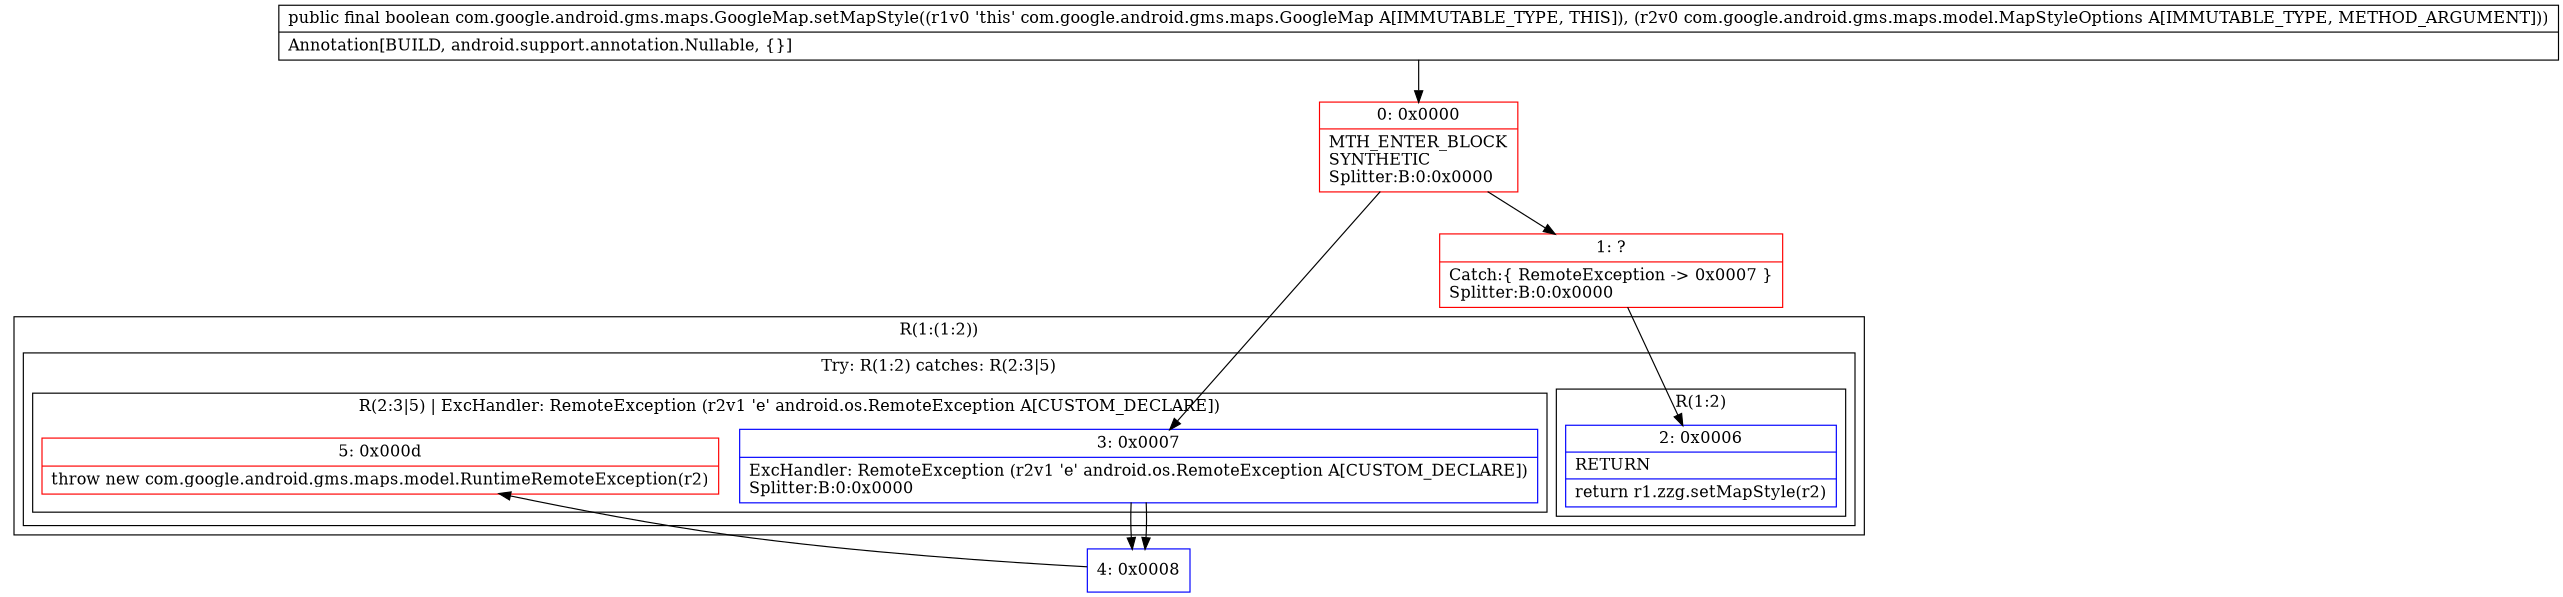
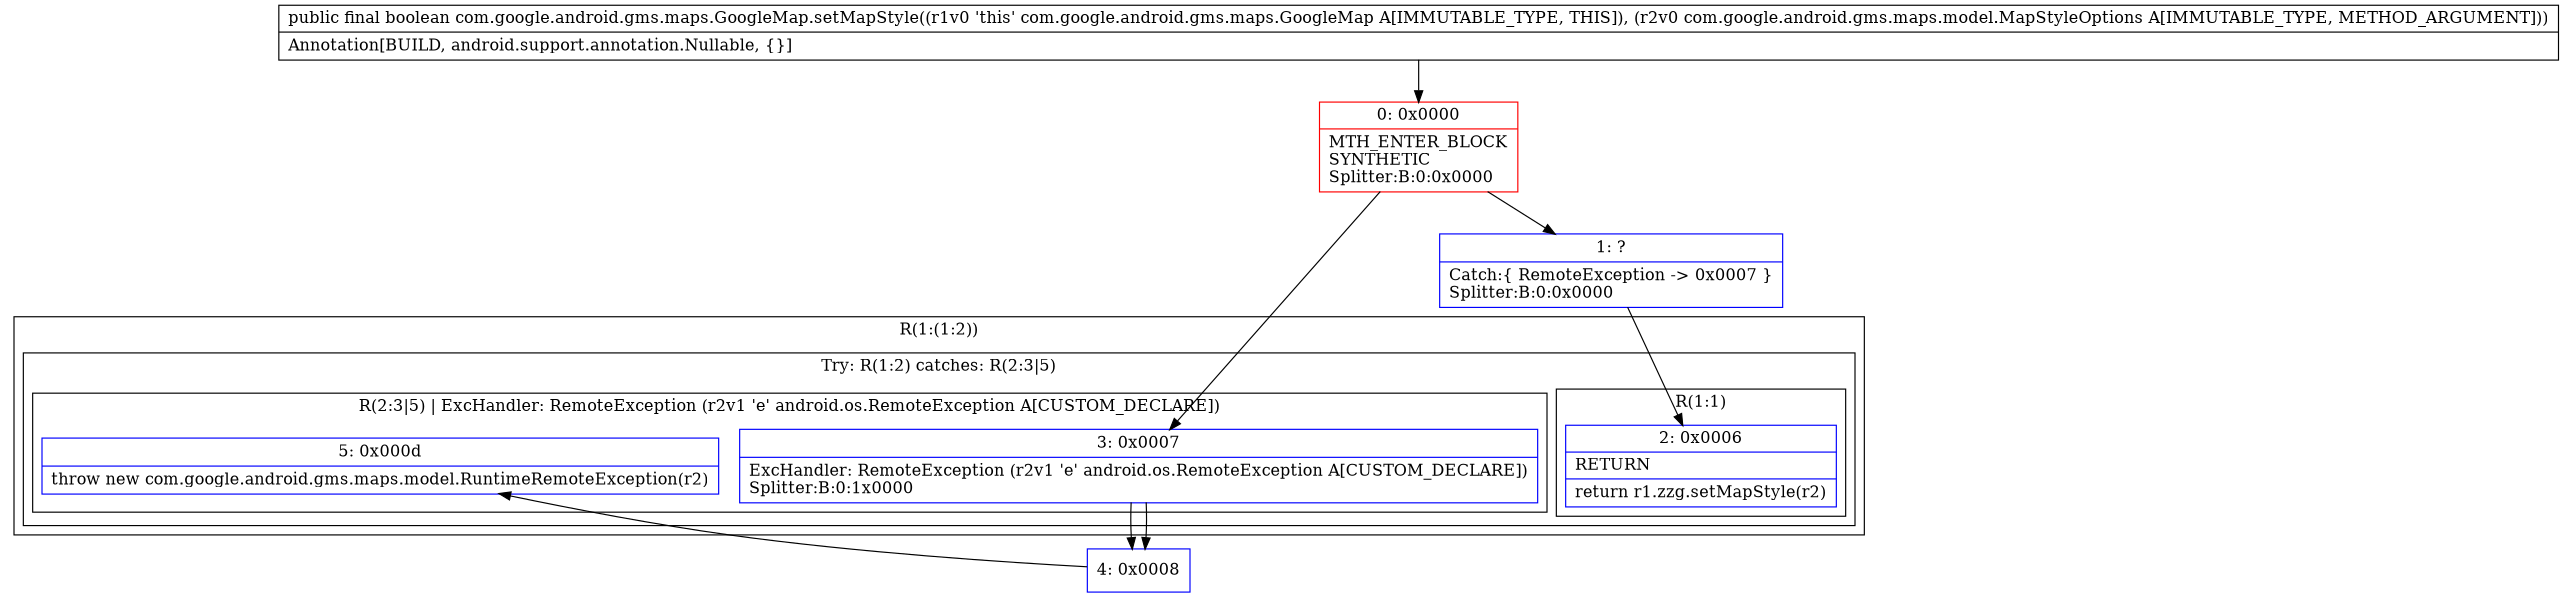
  digraph {
    node [color=blue shape=record]
    n1 [label="{2\:\ 0x0006|RETURN\l|return r1.zzg.setMapStyle(r2)\l}"]
-   n2 [label="{3\:\ 0x0007|ExcHandler: RemoteException (r2v1 'e' android.os.RemoteException A[CUSTOM_DECLARE])\lSplitter:B:0:0x0000\l}"]
-   n3 [color=red label="{5\:\ 0x000d|throw new com.google.android.gms.maps.model.RuntimeRemoteException(r2)\l}"]
+   n2 [label="{3\:\ 0x0007|ExcHandler: RemoteException (r2v1 'e' android.os.RemoteException A[CUSTOM_DECLARE])\lSplitter:B:0:1x0000\l}"]
+   n3 [label="{5\:\ 0x000d|throw new com.google.android.gms.maps.model.RuntimeRemoteException(r2)\l}"]
    n4 [label="{4\:\ 0x0008}"]
    n5 [color=red label="{0\:\ 0x0000|MTH_ENTER_BLOCK\lSYNTHETIC\lSplitter:B:0:0x0000\l}"]
-   n6 [color=red label="{1\:\ ?|Catch:\{ RemoteException \-\> 0x0007 \}\lSplitter:B:0:0x0000\l}"]
+   n6 [label="{1\:\ ?|Catch:\{ RemoteException \-\> 0x0007 \}\lSplitter:B:0:0x0000\l}"]
    n7 [label="{public final boolean com.google.android.gms.maps.GoogleMap.setMapStyle((r1v0 'this' com.google.android.gms.maps.GoogleMap A[IMMUTABLE_TYPE, THIS]), (r2v0 com.google.android.gms.maps.model.MapStyleOptions A[IMMUTABLE_TYPE, METHOD_ARGUMENT]))  | Annotation[BUILD, android.support.annotation.Nullable, \{\}]\l}" color=""]
    subgraph cluster_1 {
      label="R(1:(1:2))"
      subgraph cluster_2 {
        label="Try: R(1:2) catches: R(2:3|5)"
        subgraph cluster_3 {
-         label="R(1:2)"
+         label="R(1:1)"
          n1
        }
        subgraph cluster_4 {
          label="R(2:3|5) | ExcHandler: RemoteException (r2v1 'e' android.os.RemoteException A[CUSTOM_DECLARE])\l"
          n2
          n3
        }
      }
    }
    subgraph cluster_5 {
      label="R(2:3|5) | ExcHandler: RemoteException (r2v1 'e' android.os.RemoteException A[CUSTOM_DECLARE])\l"
    }
    n2 -> n4
    n2 -> n4
    n4 -> n3
    n5 -> n2
    n5 -> n6
    n6 -> n1
    n7 -> n5
  }
